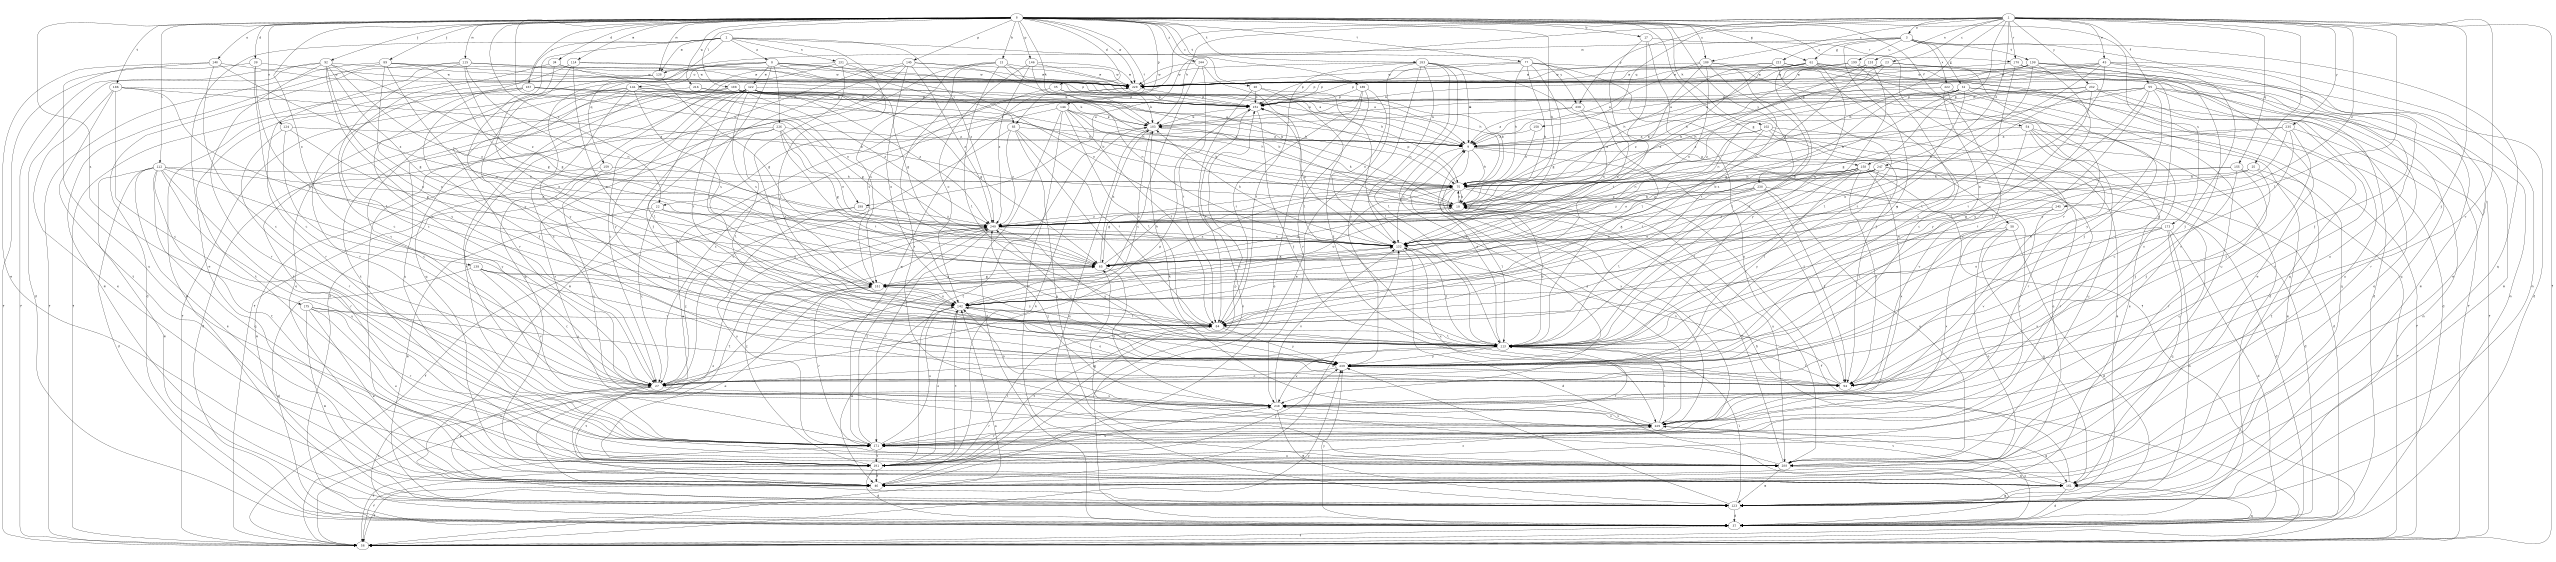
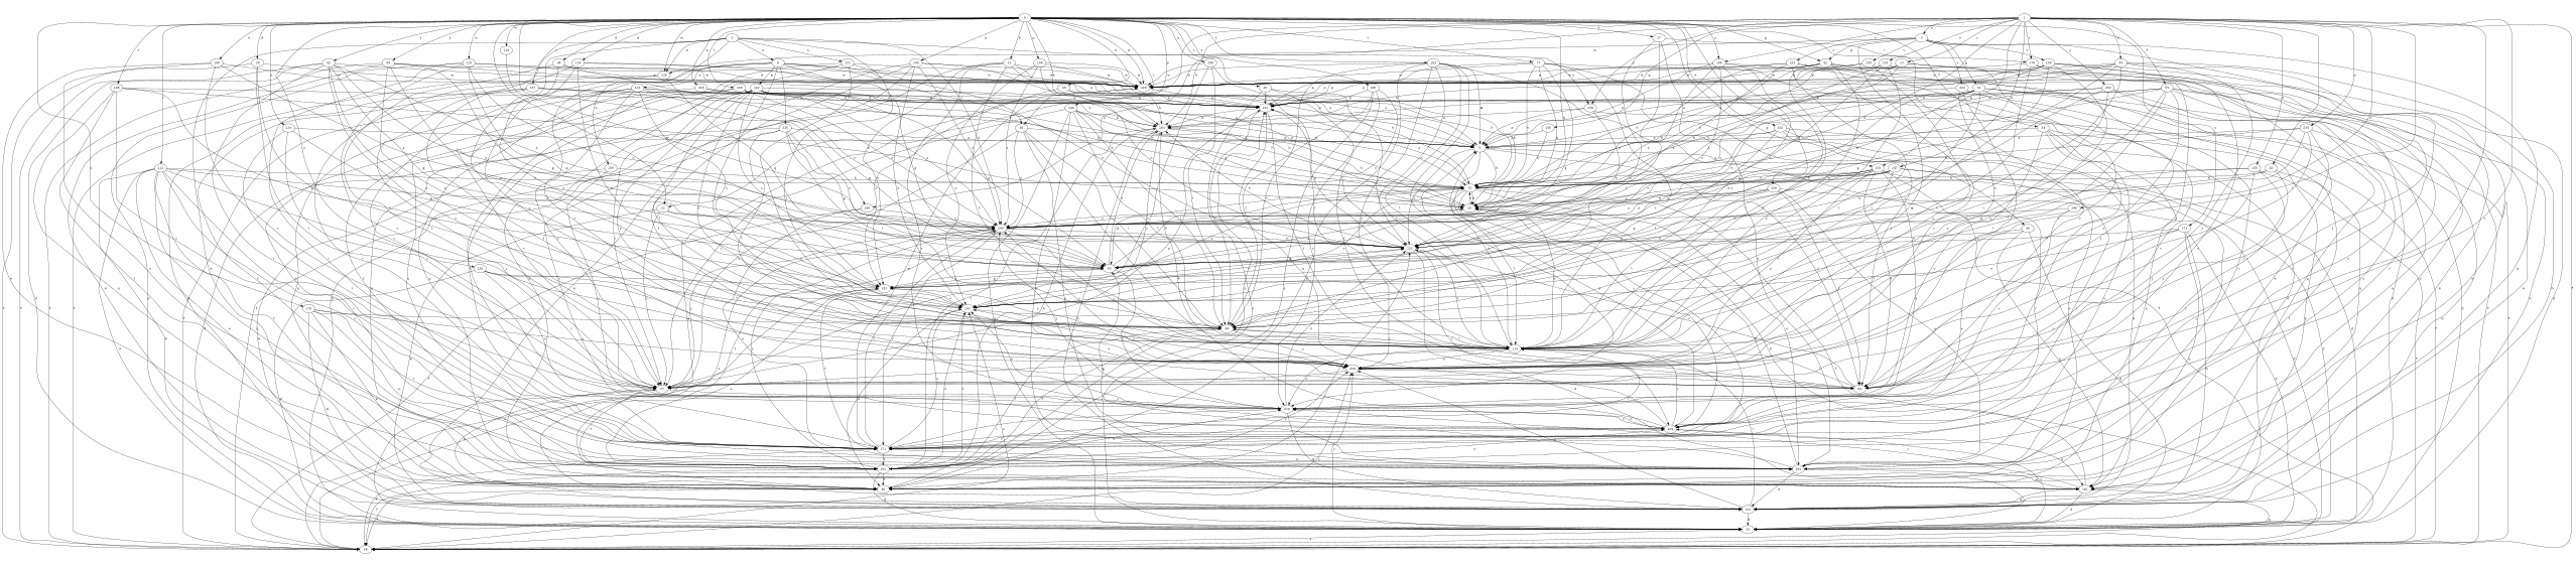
  strict digraph {
    fontname="Source Code Pro"
    node [fontname="Source Code Pro"]
    edge [fontname="Source Code Pro"]
    0
    15
    17
    18
    20
    22
    30
    34
    35
    54
    58
    61
    77
    83
    89
    92
    102
    103
    108
    112
    114
    115
+   118
    120
    124
    138
    140
    144
    145
    146
    167
    173
    175
    180
    183
    186
    189
    198
    210
    216
    220
    230
    244
    56
    113
    9
    75
    229
    181
    170
    200
    84
    142
    249
    94
    151
    37
    27
    123
    132
    46
    171
    161
    239
    65
    191
    1
    3
    23
    25
    45
    55
    128
    150
    155
    158
    232
    235
    238
    245
    247
    62
    190
    199
    222
    223
    2
    8
    131
    159
    122
    141
    226
    0 -> 15 [label=b]
    0 -> 17 [label=b]
    0 -> 18 [label=b]
    0 -> 20 [label=c]
    0 -> 22 [label=c]
    0 -> 30 [label=d]
    0 -> 34 [label=d]
    0 -> 35 [label=d]
    0 -> 54 [label=f]
    0 -> 58 [label=g]
    0 -> 61 [label=g]
    0 -> 77 [label=i]
    0 -> 83 [label=i]
    0 -> 89 [label=j]
    0 -> 92 [label=j]
    0 -> 102 [label=k]
    0 -> 103 [label=k]
    0 -> 108 [label=l]
    0 -> 112 [label=l]
    0 -> 114 [label=m]
    0 -> 115 [label=m]
+   0 -> 118 [label=m]
    0 -> 120 [label=m]
    0 -> 124 [label=n]
    0 -> 138 [label=o]
    0 -> 140 [label=o]
    0 -> 144 [label=p]
    0 -> 145 [label=p]
    0 -> 146 [label=p]
    0 -> 167 [label=r]
    0 -> 173 [label=s]
    0 -> 175 [label=s]
    0 -> 180 [label=s]
    0 -> 183 [label=t]
    0 -> 186 [label=t]
    0 -> 189 [label=t]
    0 -> 198 [label=u]
    0 -> 210 [label=v]
    0 -> 216 [label=w]
    0 -> 220 [label=w]
    0 -> 230 [label=y]
    0 -> 244 [label=z]
    15 -> 220 [label=w]
    15 -> 56 [label=f]
    15 -> 113 [label=l]
    15 -> 9 [label=a]
    15 -> 75 [label=h]
    15 -> 229 [label=x]
    15 -> 181 [label=s]
    17 -> 170 [label=r]
    17 -> 200 [label=u]
    17 -> 84 [label=i]
    17 -> 142 [label=o]
    18 -> 103 [label=k]
    18 -> 75 [label=h]
    18 -> 249 [label=z]
    20 -> 113 [label=l]
    20 -> 94 [label=j]
    20 -> 151 [label=p]
    20 -> 37 [label=n]
    22 -> 142 [label=o]
    22 -> 249 [label=z]
    22 -> 27 [label=c]
    22 -> 123 [label=m]
    30 -> 220 [label=w]
    30 -> 56 [label=f]
    30 -> 113 [label=l]
    30 -> 27 [label=c]
    34 -> 220 [label=w]
    34 -> 142 [label=o]
    34 -> 27 [label=c]
    34 -> 132 [label=n]
    35 -> 103 [label=k]
    35 -> 181 [label=s]
    35 -> 151 [label=p]
    54 -> 210 [label=v]
    54 -> 9 [label=a]
    54 -> 200 [label=u]
    54 -> 123 [label=m]
    54 -> 46 [label=e]
    54 -> 171 [label=r]
    58 -> 229 [label=x]
    58 -> 37 [label=d]
    58 -> 132 [label=n]
-   58 -> 46 [label=e]
    58 -> 161 [label=q]
    61 -> 220 [label=w]
    61 -> 56 [label=f]
    61 -> 113 [label=l]
    61 -> 75 [label=h]
    61 -> 229 [label=x]
    61 -> 200 [label=u]
    61 -> 249 [label=z]
    61 -> 239 [label=y]
    77 -> 18 [label=b]
    77 -> 220 [label=w]
    77 -> 113 [label=l]
    77 -> 75 [label=h]
    77 -> 94 [label=j]
    77 -> 151 [label=p]
    77 -> 37 [label=d]
    77 -> 65 [label=g]
    83 -> 113 [label=l]
    83 -> 9 [label=a]
    83 -> 200 [label=u]
    83 -> 84 [label=i]
    83 -> 249 [label=z]
    83 -> 27 [label=c]
    89 -> 103 [label=k]
    89 -> 220 [label=w]
    89 -> 56 [label=f]
    89 -> 181 [label=s]
    89 -> 142 [label=o]
    89 -> 123 [label=m]
    89 -> 65 [label=g]
    92 -> 220 [label=w]
    92 -> 56 [label=f]
    92 -> 142 [label=o]
    92 -> 249 [label=z]
    92 -> 37 [label=d]
    92 -> 132 [label=n]
    92 -> 171 [label=r]
    92 -> 239 [label=y]
    92 -> 65 [label=g]
    102 -> 9 [label=a]
    102 -> 84 [label=i]
    102 -> 37 [label=d]
    102 -> 123 [label=m]
    102 -> 132 [label=n]
    102 -> 46 [label=e]
    103 -> 9 [label=a]
    103 -> 142 [label=o]
    103 -> 123 [label=m]
    103 -> 191 [label=t]
    108 -> 9 [label=a]
    108 -> 200 [label=u]
    108 -> 249 [label=z]
    108 -> 151 [label=p]
    108 -> 191 [label=t]
    112 -> 75 [label=h]
    112 -> 200 [label=u]
    112 -> 249 [label=z]
    112 -> 37 [label=d]
    112 -> 123 [label=m]
    112 -> 46 [label=e]
    112 -> 171 [label=r]
    112 -> 161 [label=q]
    112 -> 239 [label=y]
    112 -> 191 [label=t]
    114 -> 220 [label=w]
    114 -> 56 [label=f]
    114 -> 84 [label=i]
    114 -> 142 [label=o]
    114 -> 151 [label=p]
    115 -> 220 [label=w]
    115 -> 9 [label=a]
    115 -> 37 [label=d]
    115 -> 27 [label=c]
    115 -> 132 [label=n]
    115 -> 171 [label=r]
    115 -> 65 [label=g]
+   118 -> 249 [label=z]
    120 -> 210 [label=v]
    120 -> 171 [label=r]
    120 -> 65 [label=g]
    124 -> 9 [label=a]
    124 -> 27 [label=c]
    124 -> 171 [label=r]
    124 -> 65 [label=g]
    138 -> 210 [label=v]
    138 -> 181 [label=s]
    138 -> 84 [label=i]
    138 -> 37 [label=d]
    138 -> 27 [label=c]
    140 -> 220 [label=w]
    140 -> 200 [label=u]
    140 -> 249 [label=z]
    140 -> 27 [label=c]
    140 -> 46 [label=e]
    144 -> 18 [label=b]
    144 -> 103 [label=k]
    144 -> 113 [label=l]
    144 -> 75 [label=h]
    144 -> 200 [label=u]
    144 -> 84 [label=i]
    144 -> 37 [label=d]
    144 -> 27 [label=c]
    145 -> 18 [label=b]
    145 -> 220 [label=w]
    145 -> 142 [label=o]
    145 -> 249 [label=z]
    145 -> 94 [label=j]
    145 -> 37 [label=d]
    145 -> 123 [label=m]
    146 -> 18 [label=b]
    146 -> 220 [label=w]
    146 -> 142 [label=o]
    146 -> 249 [label=z]
    146 -> 132 [label=n]
    167 -> 103 [label=k]
    167 -> 75 [label=h]
    167 -> 94 [label=j]
    167 -> 151 [label=p]
    167 -> 123 [label=m]
    167 -> 191 [label=t]
    173 -> 229 [label=x]
    173 -> 142 [label=o]
    173 -> 37 [label=d]
    173 -> 123 [label=m]
    173 -> 132 [label=n]
    173 -> 161 [label=q]
    175 -> 200 [label=u]
    175 -> 84 [label=i]
    175 -> 123 [label=m]
    175 -> 46 [label=e]
    175 -> 171 [label=r]
    175 -> 239 [label=y]
    180 -> 220 [label=w]
    180 -> 113 [label=l]
    180 -> 9 [label=a]
    180 -> 84 [label=i]
    180 -> 249 [label=z]
    180 -> 132 [label=n]
    180 -> 161 [label=q]
    183 -> 210 [label=v]
    183 -> 220 [label=w]
    183 -> 56 [label=f]
    183 -> 113 [label=l]
    183 -> 9 [label=a]
    183 -> 84 [label=i]
    183 -> 132 [label=n]
    183 -> 46 [label=e]
    183 -> 239 [label=y]
    186 -> 18 [label=b]
    186 -> 181 [label=s]
    186 -> 151 [label=p]
    186 -> 27 [label=c]
    186 -> 46 [label=e]
    186 -> 191 [label=t]
    189 -> 210 [label=v]
    189 -> 84 [label=i]
    189 -> 151 [label=p]
    189 -> 132 [label=n]
    189 -> 46 [label=e]
    198 -> 56 [label=f]
    198 -> 200 [label=u]
    198 -> 249 [label=z]
    210 -> 229 [label=x]
    210 -> 142 [label=o]
    210 -> 249 [label=z]
    210 -> 123 [label=m]
    210 -> 132 [label=n]
    210 -> 171 [label=r]
    216 -> 75 [label=h]
    216 -> 151 [label=p]
    216 -> 191 [label=t]
    220 -> 151 [label=p]
    230 -> 18 [label=b]
    230 -> 113 [label=l]
    230 -> 200 [label=u]
    230 -> 249 [label=z]
    230 -> 94 [label=j]
    230 -> 37 [label=d]
    230 -> 65 [label=g]
    244 -> 220 [label=w]
    244 -> 113 [label=l]
    244 -> 84 [label=i]
    244 -> 27 [label=c]
    56 -> 220 [label=w]
    56 -> 181 [label=s]
    56 -> 142 [label=o]
    56 -> 161 [label=q]
    56 -> 239 [label=y]
    113 -> 18 [label=b]
    113 -> 210 [label=v]
    113 -> 9 [label=a]
-   142 -> 84 [label=i]
+   113 -> 84 [label=i]
    113 -> 27 [label=c]
    113 -> 171 [label=r]
    113 -> 239 [label=y]
    9 -> 75 [label=h]
    9 -> 229 [label=x]
    9 -> 94 [label=j]
    9 -> 132 [label=n]
    9 -> 150 [label=p]
    75 -> 18 [label=b]
    75 -> 56 [label=f]
    75 -> 113 [label=l]
    75 -> 181 [label=s]
    75 -> 200 [label=u]
    75 -> 142 [label=o]
    75 -> 151 [label=p]
    75 -> 171 [label=r]
    75 -> 65 [label=g]
    229 -> 103 [label=k]
    229 -> 210 [label=v]
    229 -> 113 [label=l]
    229 -> 9 [label=a]
+   229 -> 151 [label=p]
    229 -> 171 [label=r]
    229 -> 161 [label=q]
    181 -> 142 [label=o]
    181 -> 132 [label=n]
    181 -> 46 [label=e]
    181 -> 171 [label=r]
    181 -> 65 [label=g]
    170 -> 220 [label=w]
    170 -> 113 [label=l]
    170 -> 46 [label=e]
    170 -> 161 [label=q]
    200 -> 18 [label=b]
    200 -> 123 [label=m]
    200 -> 161 [label=q]
    200 -> 65 [label=g]
    84 -> 113 [label=l]
    84 -> 181 [label=s]
    84 -> 239 [label=y]
    84 -> 191 [label=t]
    142 -> 46 [label=e]
    142 -> 239 [label=y]
    142 -> 191 [label=t]
    249 -> 132 [label=n]
    249 -> 171 [label=r]
    249 -> 239 [label=y]
    249 -> 191 [label=t]
    94 -> 113 [label=l]
    94 -> 142 [label=o]
    94 -> 132 [label=n]
    151 -> 103 [label=k]
    151 -> 84 [label=i]
    151 -> 94 [label=j]
    37 -> 56 [label=f]
    37 -> 229 [label=x]
    37 -> 27 [label=c]
    37 -> 239 [label=y]
    27 -> 210 [label=v]
    27 -> 249 [label=z]
    27 -> 151 [label=p]
    27 -> 46 [label=e]
    27 -> 191 [label=t]
    123 -> 113 [label=l]
    123 -> 249 [label=z]
    123 -> 37 [label=d]
    123 -> 239 [label=y]
    132 -> 103 [label=k]
    132 -> 113 [label=l]
    132 -> 229 [label=x]
    132 -> 151 [label=p]
    132 -> 37 [label=d]
    132 -> 65 [label=g]
    46 -> 103 [label=k]
    46 -> 56 [label=f]
    46 -> 132 [label=n]
    171 -> 220 [label=w]
    171 -> 56 [label=f]
    171 -> 200 [label=u]
    171 -> 142 [label=o]
    171 -> 249 [label=z]
    171 -> 191 [label=t]
    161 -> 18 [label=b]
    161 -> 210 [label=v]
    161 -> 37 [label=d]
    161 -> 123 [label=m]
    239 -> 249 [label=z]
    239 -> 94 [label=j]
    239 -> 27 [label=c]
    65 -> 18 [label=b]
    65 -> 103 [label=k]
    65 -> 210 [label=v]
    65 -> 75 [label=h]
    65 -> 181 [label=s]
    191 -> 210 [label=v]
    191 -> 56 [label=f]
    191 -> 229 [label=x]
    191 -> 84 [label=i]
    191 -> 142 [label=o]
    191 -> 249 [label=z]
    191 -> 151 [label=p]
    191 -> 37 [label=d]
    191 -> 46 [label=e]
    191 -> 239 [label=y]
    1 -> 18 [label=b]
    1 -> 22 [label=c]
    1 -> 103 [label=k]
    1 -> 180 [label=s]
    1 -> 198 [label=u]
    1 -> 210 [label=v]
    1 -> 56 [label=f]
    1 -> 113 [label=l]
    1 -> 170 [label=r]
    1 -> 94 [label=j]
    1 -> 3 [label=a]
    1 -> 23 [label=c]
    1 -> 25 [label=c]
    1 -> 45 [label=e]
    1 -> 55 [label=f]
    1 -> 128 [label=n]
    1 -> 150 [label=p]
    1 -> 155 [label=q]
    1 -> 158 [label=q]
    1 -> 232 [label=y]
    1 -> 235 [label=y]
    1 -> 238 [label=y]
    1 -> 245 [label=z]
    1 -> 247 [label=z]
    3 -> 61 [label=g]
    3 -> 120 [label=m]
    3 -> 200 [label=u]
    3 -> 161 [label=q]
    3 -> 239 [label=y]
    3 -> 62 [label=g]
    3 -> 190 [label=t]
    3 -> 199 [label=u]
    3 -> 222 [label=x]
    3 -> 223 [label=x]
    23 -> 18 [label=b]
    23 -> 220 [label=w]
    23 -> 9 [label=a]
    23 -> 94 [label=j]
    23 -> 151 [label=p]
    23 -> 239 [label=y]
    25 -> 75 [label=h]
    25 -> 94 [label=j]
    25 -> 132 [label=n]
    25 -> 191 [label=t]
    45 -> 103 [label=k]
    45 -> 220 [label=w]
    45 -> 9 [label=a]
    45 -> 142 [label=o]
    45 -> 94 [label=j]
    45 -> 123 [label=m]
    45 -> 46 [label=e]
    45 -> 65 [label=g]
    55 -> 18 [label=b]
    55 -> 113 [label=l]
    55 -> 75 [label=h]
    55 -> 84 [label=i]
    55 -> 151 [label=p]
    55 -> 123 [label=m]
    55 -> 46 [label=e]
    55 -> 171 [label=r]
    55 -> 239 [label=y]
    128 -> 220 [label=w]
    128 -> 181 [label=s]
    128 -> 249 [label=z]
    128 -> 132 [label=n]
    128 -> 239 [label=y]
    150 -> 113 [label=l]
    150 -> 75 [label=h]
    150 -> 229 [label=x]
    150 -> 200 [label=u]
    150 -> 142 [label=o]
    150 -> 249 [label=z]
    150 -> 94 [label=j]
    150 -> 132 [label=n]
    150 -> 171 [label=r]
    150 -> 239 [label=y]
    155 -> 56 [label=f]
    155 -> 75 [label=h]
    155 -> 94 [label=j]
    155 -> 171 [label=r]
    155 -> 65 [label=g]
    158 -> 9 [label=a]
    158 -> 75 [label=h]
    232 -> 103 [label=k]
    232 -> 113 [label=l]
    232 -> 200 [label=u]
    232 -> 142 [label=o]
    232 -> 151 [label=p]
    232 -> 171 [label=r]
    235 -> 9 [label=a]
    235 -> 75 [label=h]
    235 -> 84 [label=i]
    235 -> 94 [label=j]
    235 -> 27 [label=c]
    235 -> 123 [label=m]
    238 -> 103 [label=k]
    238 -> 56 [label=f]
    238 -> 9 [label=a]
    238 -> 132 [label=n]
    245 -> 210 [label=v]
    245 -> 113 [label=l]
    245 -> 249 [label=z]
    247 -> 18 [label=b]
    247 -> 113 [label=l]
    247 -> 75 [label=h]
    247 -> 142 [label=o]
    247 -> 249 [label=z]
    247 -> 37 [label=d]
    247 -> 171 [label=r]
    62 -> 56 [label=f]
    62 -> 181 [label=s]
    62 -> 84 [label=i]
    62 -> 249 [label=z]
    62 -> 151 [label=p]
    62 -> 37 [label=d]
    62 -> 132 [label=n]
    62 -> 161 [label=q]
    62 -> 65 [label=g]
    190 -> 220 [label=w]
    190 -> 75 [label=h]
    190 -> 229 [label=x]
    190 -> 84 [label=i]
    190 -> 151 [label=p]
    190 -> 37 [label=d]
    190 -> 123 [label=m]
    190 -> 239 [label=y]
    199 -> 18 [label=b]
    199 -> 220 [label=w]
    199 -> 123 [label=m]
    199 -> 239 [label=y]
    222 -> 94 [label=j]
    222 -> 151 [label=p]
    222 -> 27 [label=c]
    222 -> 239 [label=y]
    223 -> 220 [label=w]
    223 -> 113 [label=l]
    223 -> 249 [label=z]
    223 -> 151 [label=p]
    223 -> 37 [label=d]
    223 -> 27 [label=c]
    2 -> 120 [label=m]
    2 -> 113 [label=l]
    2 -> 249 [label=z]
    2 -> 27 [label=c]
    2 -> 46 [label=e]
    2 -> 239 [label=y]
    2 -> 238 [label=y]
    2 -> 8 [label=a]
    2 -> 131 [label=n]
    2 -> 159 [label=q]
    8 -> 83 [label=i]
    8 -> 9 [label=a]
    8 -> 75 [label=h]
    8 -> 84 [label=i]
    8 -> 161 [label=q]
    8 -> 239 [label=y]
    8 -> 65 [label=g]
    8 -> 122 [label=m]
    8 -> 141 [label=o]
    8 -> 226 [label=x]
    131 -> 220 [label=w]
    131 -> 113 [label=l]
    131 -> 132 [label=n]
    131 -> 171 [label=r]
    131 -> 161 [label=q]
    159 -> 75 [label=h]
    159 -> 229 [label=x]
    159 -> 123 [label=m]
    122 -> 18 [label=b]
    122 -> 113 [label=l]
    122 -> 75 [label=h]
    122 -> 181 [label=s]
    122 -> 84 [label=i]
    122 -> 249 [label=z]
    122 -> 151 [label=p]
    122 -> 27 [label=c]
    122 -> 171 [label=r]
    122 -> 161 [label=q]
    122 -> 239 [label=y]
    122 -> 65 [label=g]
    141 -> 18 [label=b]
    141 -> 210 [label=v]
    141 -> 56 [label=f]
    141 -> 181 [label=s]
    141 -> 151 [label=p]
    141 -> 27 [label=c]
    141 -> 46 [label=e]
    141 -> 65 [label=g]
    226 -> 113 [label=l]
    226 -> 9 [label=a]
    226 -> 229 [label=x]
    226 -> 84 [label=i]
    226 -> 37 [label=d]
    226 -> 132 [label=n]
    226 -> 65 [label=g]
  }
